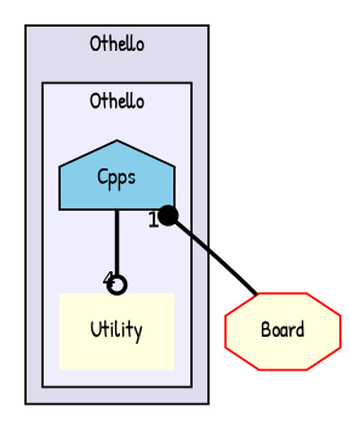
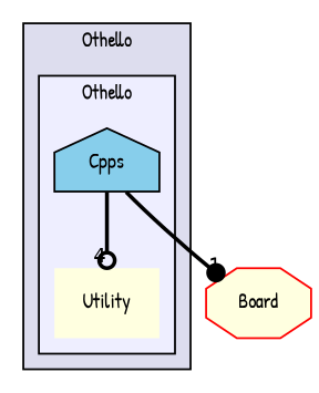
  digraph {
    compound=true
    fontname="Patrick Hand"
    node [fillcolor=lightyellow fontname="Patrick Hand" fontsize=10 style=filled]
    edge [fontname="Patrick Hand" labeldistance=1.5 labelfontname=Helvetica labelfontsize=10 style=bold]
    n1 [label=Utility shape=plaintext]
    n2 [color=black fillcolor=skyblue label=Cpps shape=house]
    n3 [color=red label=Board shape=octagon]
    subgraph cluster_1 {
      bgcolor="#ddddee"
      fontsize=10
      label=Othello
      pencolor=black
      subgraph cluster_2 {
        bgcolor="#eeeeff"
        fontsize=10
        label=Othello
        pencolor=black
        n1
        n2
      }
    }
    n2 -> n1 [arrowhead=odot headlabel=4]
-   n3 -> n2 [arrowhead=dot headlabel=1]
+   n2 -> n3 [arrowhead=dot headlabel=1]
  }
